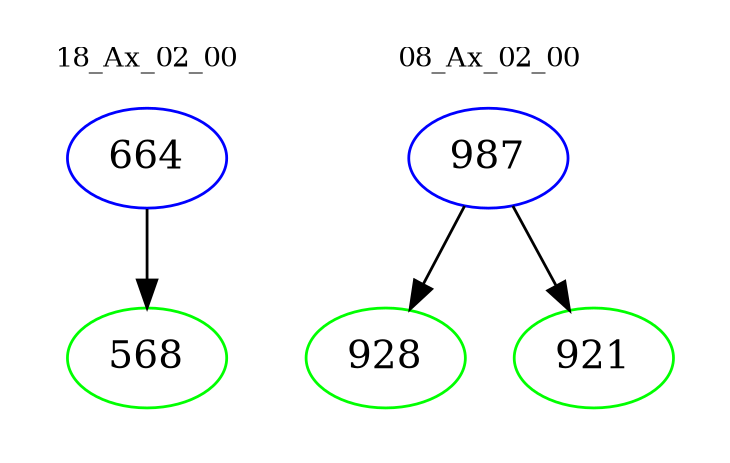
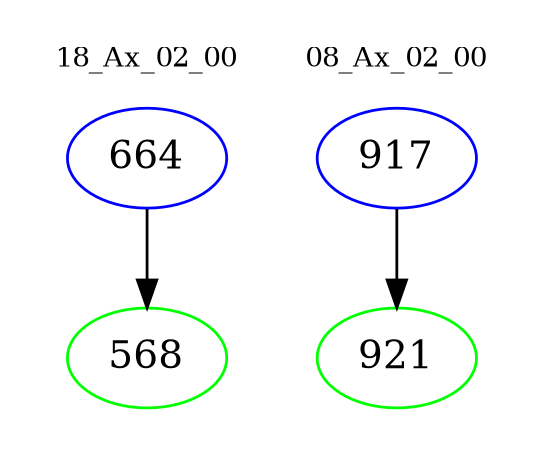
  digraph {
    node [color=green]
    edge [color=black]
    n1 [color=blue label=664]
    n2 [label=568]
-   n3 [color=blue label=987]
-   n4 [label=928]
+   n3 [color=blue label=917]
    n5 [label=921]
    subgraph cluster_1 {
      color=white
      fontsize=10
      label="18_Ax_02_00"
      n1
      n2
    }
    subgraph cluster_2 {
      color=white
      fontsize=10
      label="08_Ax_02_00"
      n3
-     n4
      n5
    }
    n1 -> n2
-   n3 -> n4
    n3 -> n5
  }
